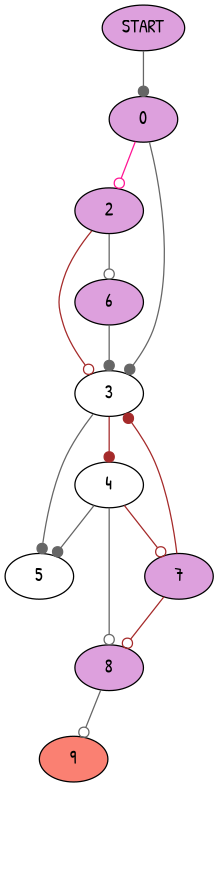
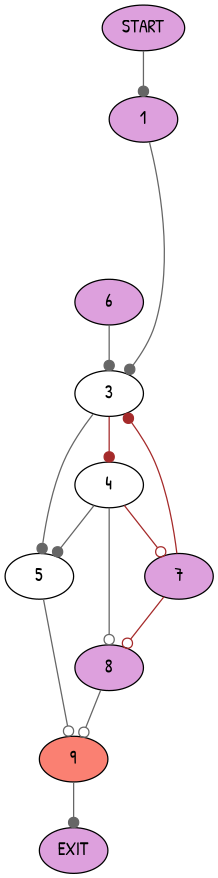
  digraph {
    fontname="Patrick Hand"
    node [fillcolor=plum fontname="Patrick Hand" style=filled]
    edge [arrowhead=dot color=gray40 fontname="Patrick Hand"]
    n1 [label=START]
-   1 [label=0]
-   2
+   1
    3 [fillcolor=white]
+   n5 [label=EXIT]
    6
    4 [fillcolor=white]
    5 [fillcolor=white]
    8
    7
    9 [fillcolor=salmon]
    n1 -> 1
-   1 -> 2 [arrowhead=odot color=deeppink]
    1 -> 3
-   2 -> 3 [arrowhead=odot color=brown]
-   2 -> 6 [arrowhead=odot]
    3 -> 4 [color=brown]
    3 -> 5
    6 -> 3
    4 -> 5
    4 -> 8 [arrowhead=odot]
    4 -> 7 [arrowhead=odot color=brown]
+   5 -> 9 [arrowhead=odot]
    8 -> 9 [arrowhead=odot]
    7 -> 3 [color=brown]
    7 -> 8 [arrowhead=odot color=brown]
+   9 -> n5
  }
